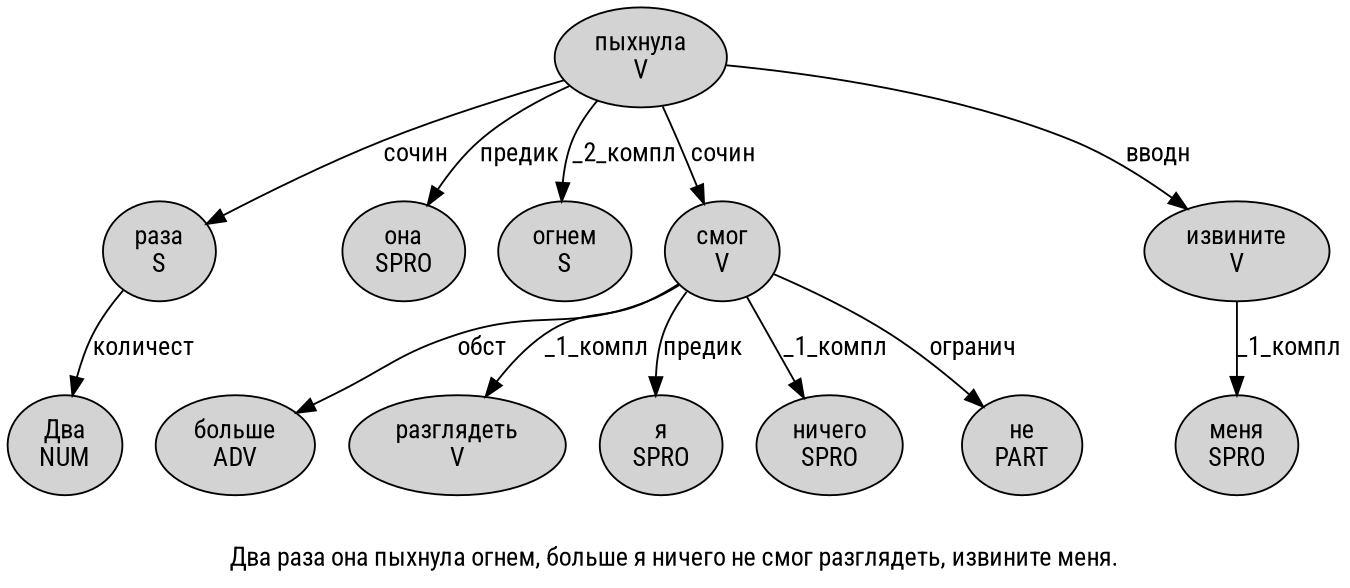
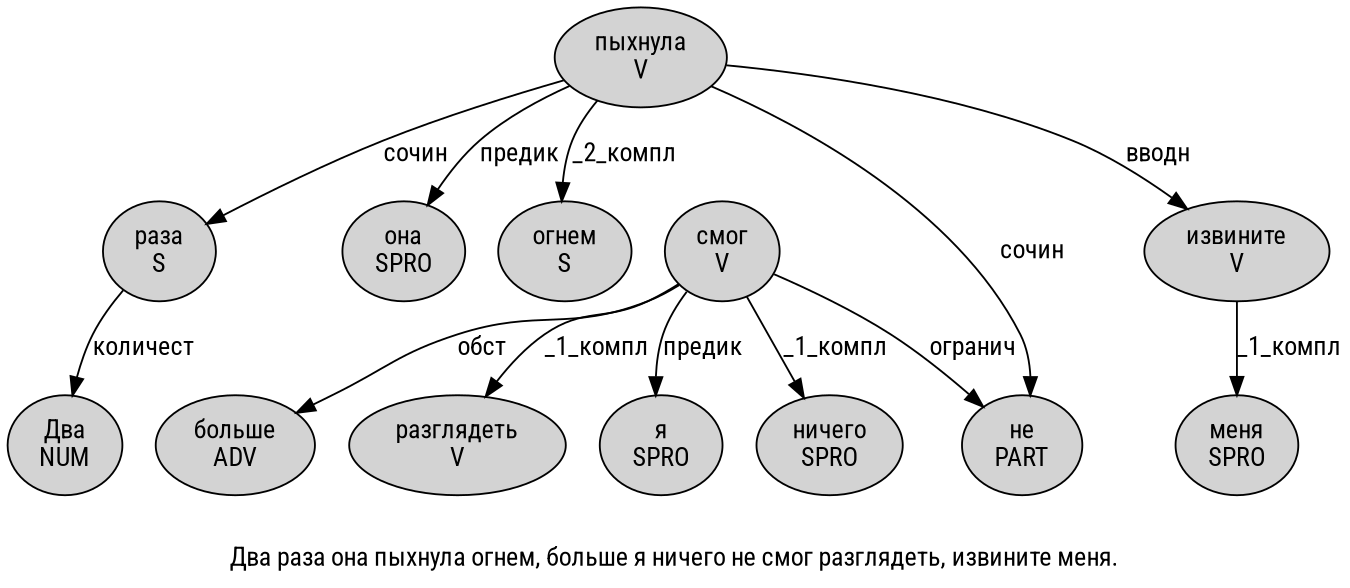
  digraph {
    fontname="Roboto Condensed"
    label="Два раза она пыхнула огнем, больше я ничего не смог разглядеть, извините меня."
    node [fillcolor=lightgray fontname="Roboto Condensed" penwidth=1 shape=ellipse style=filled]
    edge [fontname="Roboto Condensed"]
    n1 [label="Два\nNUM"]
    n2 [label="раза\nS"]
    n3 [label="она\nSPRO"]
    n4 [label="пыхнула\nV"]
    n5 [label="огнем\nS"]
    n6 [label="смог\nV"]
    n7 [label="извините\nV"]
    n8 [label="больше\nADV"]
    n9 [label="я\nSPRO"]
    n10 [label="ничего\nSPRO"]
    n11 [label="не\nPART"]
    n12 [label="разглядеть\nV"]
    n13 [label="меня\nSPRO"]
    n2 -> n1 [label="количест"]
    n4 -> n2 [label="сочин"]
    n4 -> n3 [label="предик"]
    n4 -> n5 [label="_2_компл"]
-   n4 -> n6 [label="сочин"]
+   n4 -> n11 [label="сочин"]
    n4 -> n7 [label="вводн"]
    n6 -> n8 [label="обст"]
    n6 -> n9 [label="предик"]
    n6 -> n10 [label="_1_компл"]
    n6 -> n11 [label="огранич"]
    n6 -> n12 [label="_1_компл"]
    n7 -> n13 [label="_1_компл"]
  }
